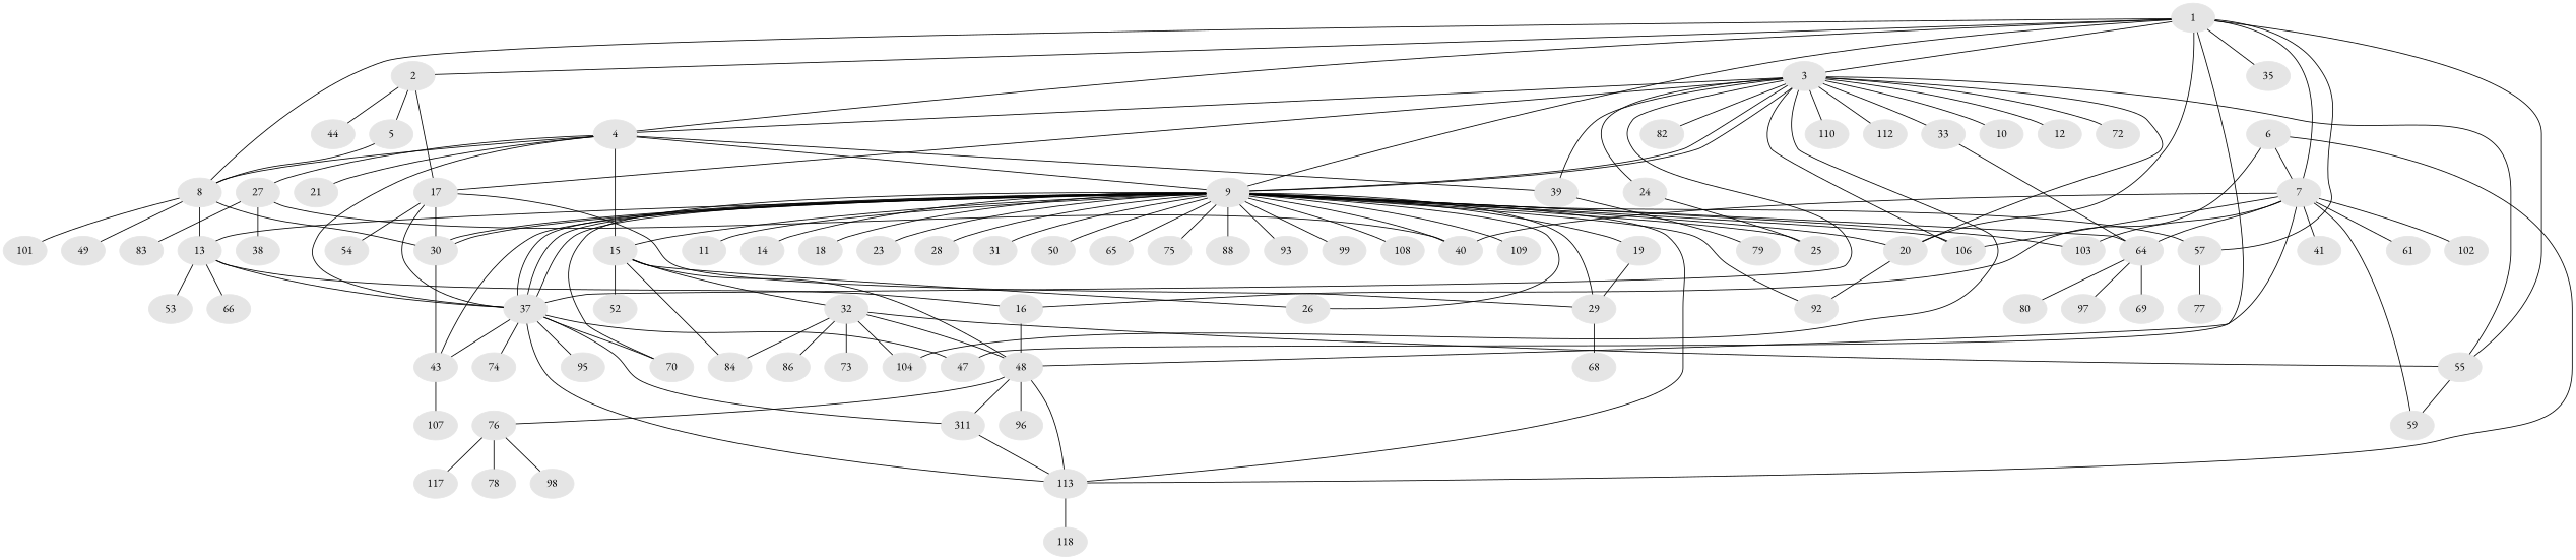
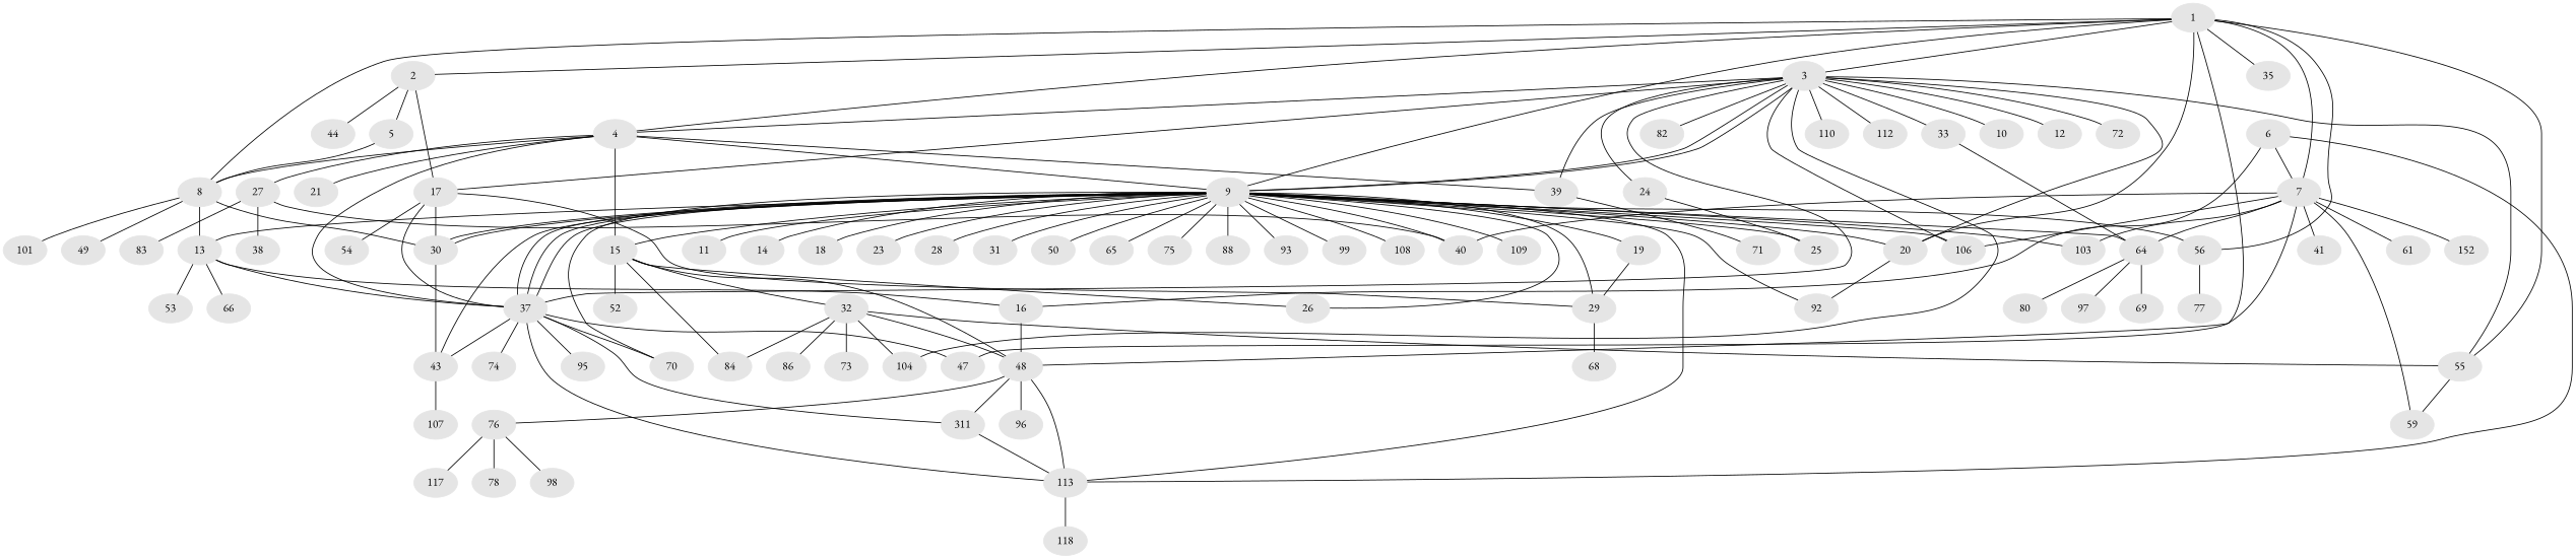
  graph {
    fontname="EB Garamond"
    node [color=gray90 fontname="EB Garamond" style=filled]
    edge [fontname="EB Garamond"]
    1 [super="+42"]
    2 [super="+81"]
    3 [super="+115"]
    4 [super="+71"]
    7 [super="+34"]
    8 [super="+22"]
    9 [super="+62"]
    20 [super="+85"]
    35
    48 [super="+94"]
-   57 [super="+60"]
+   57 [super="+60" label=56]
    55
    5 [super="+114"]
    17 [super="+36"]
    44
    10
    12
    24
    33 [super="+63"]
    37 [super="+90"]
    39
    72
    82
    104
    106
    110
    112
    15 [super="+100"]
    21
    27 [super="+45"]
    47
    40
    41 [super="+58"]
    59
    61
    64 [super="+91"]
-   102
+   102 [label=152]
    103
    13 [super="+67"]
    30
    49
    101
    113
    11
    14
    18
    19
    23
    25 [super="+46"]
    26
    28
    29 [super="+87"]
    31
    43 [super="+51"]
    50
    65
    70
    75
    88
    92 [super="+105"]
    93
    99
    108
    109
    n65 [label=311]
    76
    96
    77
    54
    74
    95
-   79
+   79 [label=71]
    32 [super="+56"]
    52
    84 [super="+119"]
    38
    83
    6 [super="+116"]
    16
    118
    69
    80
    97
    53
    66
    68
    107
    73
    86
    78 [super="+89"]
    98
    117
    1 -- 2
    1 -- 3
    1 -- 4
    1 -- 7
    1 -- 8
    1 -- 9
    1 -- 20
    1 -- 35
    1 -- 48
    1 -- 57
    1 -- 55
    2 -- 5
    2 -- 17
    2 -- 44
    3 -- 4
    3 -- 9
    3 -- 9
    3 -- 20
    3 -- 55
    3 -- 17
    3 -- 10
    3 -- 12
    3 -- 24
    3 -- 33 [weight=2]
    3 -- 37
    3 -- 39
    3 -- 72
    3 -- 82
    3 -- 104
    3 -- 106
    3 -- 110
    3 -- 112
    4 -- 8
    4 -- 9
    4 -- 37
    4 -- 39
    4 -- 15
    4 -- 21
    4 -- 27
    7 -- 106
    7 -- 47
    7 -- 40
    7 -- 41
    7 -- 59
    7 -- 61
    7 -- 64
    7 -- 102
    7 -- 103
    8 -- 13
    8 -- 30
    8 -- 49
    8 -- 101
    9 -- 20 [weight=2]
    9 -- 57
    9 -- 37
    9 -- 37
    9 -- 37
    9 -- 106
    9 -- 15 [weight=2]
    9 -- 40
    9 -- 64
    9 -- 103
    9 -- 13
    9 -- 30
    9 -- 30
    9 -- 113
    9 -- 11
    9 -- 14
    9 -- 18
    9 -- 19
    9 -- 23
    9 -- 25
    9 -- 26
    9 -- 28
    9 -- 29
    9 -- 31
    9 -- 43
    9 -- 50
    9 -- 65
    9 -- 70
    9 -- 75
    9 -- 88
    9 -- 92
    9 -- 93
    9 -- 99
    9 -- 108
    9 -- 109
    20 -- 92
    48 -- 113
    48 -- n65
    48 -- 76
    48 -- 96
    57 -- 77
    55 -- 59
    5 -- 8
    17 -- 37
    17 -- 30
    17 -- 29
    17 -- 54
    24 -- 25
    33 -- 64
    37 -- 47
    37 -- 113
    37 -- 43
    37 -- 70
    37 -- n65
    37 -- 74
    37 -- 95
    39 -- 79
    15 -- 48
    15 -- 26
    15 -- 32
    15 -- 52
    15 -- 84
    27 -- 40
    27 -- 38
    27 -- 83
    64 -- 69
    64 -- 80
    64 -- 97
    13 -- 37
    13 -- 16
    13 -- 53
    13 -- 66
    30 -- 43
    113 -- 118
    19 -- 29
    29 -- 68
    43 -- 107
    n65 -- 113
    76 -- 78
    76 -- 98
    76 -- 117
    32 -- 48
    32 -- 55
    32 -- 104
    32 -- 84
    32 -- 73
    32 -- 86
    6 -- 7
    6 -- 113
    6 -- 16
    16 -- 48
  }
